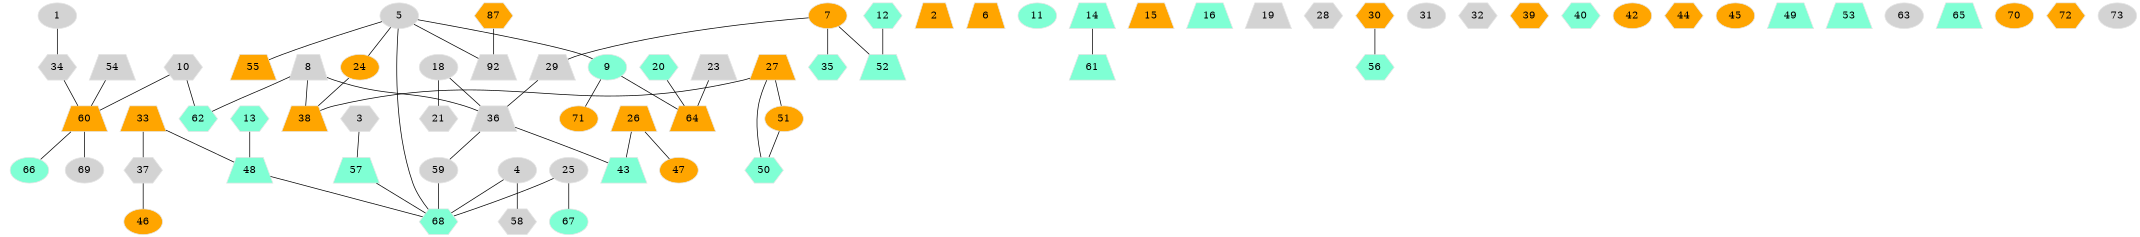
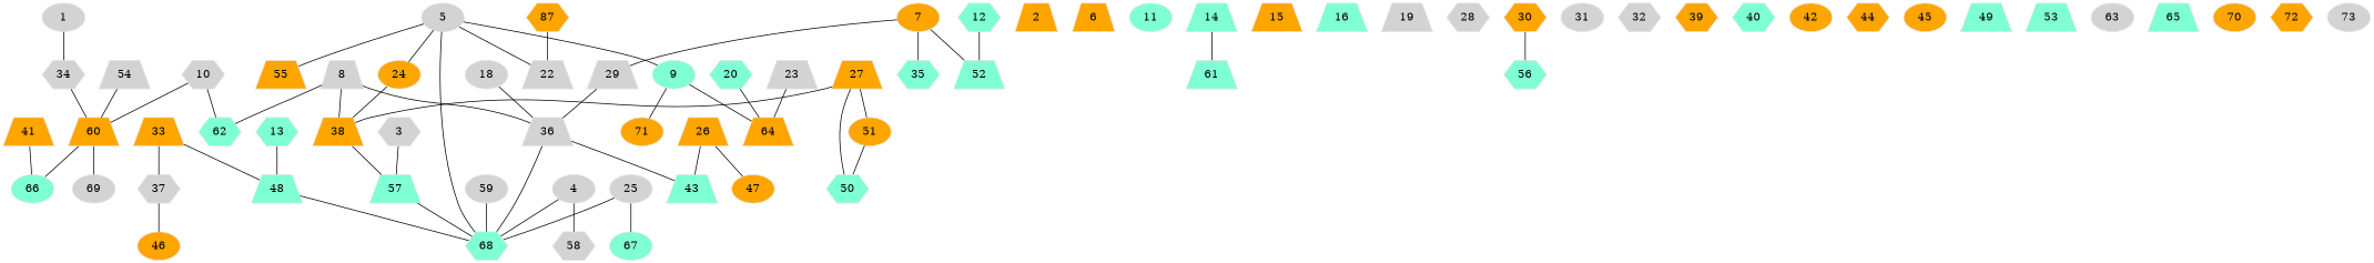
  graph {
    node [color=gray90 fillcolor=lightgrey shape=trapezium style=filled]
    1 [shape=ellipse]
    34 [shape=hexagon]
    60 [fillcolor=orange]
    2 [fillcolor=orange]
    3 [shape=hexagon]
    57 [fillcolor=aquamarine]
    68 [fillcolor=aquamarine shape=hexagon]
    4 [shape=ellipse]
    58 [shape=hexagon]
    5 [shape=ellipse]
    9 [fillcolor=aquamarine shape=ellipse]
-   22 [label=92]
+   22
    24 [fillcolor=orange shape=ellipse]
    55 [fillcolor=orange]
    71 [fillcolor=orange shape=ellipse]
    64 [fillcolor=orange]
    38 [fillcolor=orange]
    6 [fillcolor=orange]
    7 [fillcolor=orange shape=ellipse]
    29
    35 [fillcolor=aquamarine shape=hexagon]
    52 [fillcolor=aquamarine]
    36
    8
    62 [fillcolor=aquamarine shape=hexagon]
    43 [fillcolor=aquamarine]
    10 [shape=hexagon]
    66 [fillcolor=aquamarine shape=ellipse]
    69 [shape=ellipse]
    11 [fillcolor=aquamarine shape=ellipse]
    12 [fillcolor=aquamarine shape=hexagon]
    13 [fillcolor=aquamarine shape=hexagon]
    48 [fillcolor=aquamarine]
    14 [fillcolor=aquamarine]
    61 [fillcolor=aquamarine]
    15 [fillcolor=orange]
    16 [fillcolor=aquamarine]
    n38 [fillcolor=orange label=87 shape=hexagon]
    18 [shape=ellipse]
-   21 [shape=hexagon]
    19
    20 [fillcolor=aquamarine shape=hexagon]
    23
    25 [shape=ellipse]
    67 [fillcolor=aquamarine shape=ellipse]
    26 [fillcolor=orange]
    47 [fillcolor=orange shape=ellipse]
    27 [fillcolor=orange]
    50 [fillcolor=aquamarine shape=hexagon]
    51 [fillcolor=orange shape=ellipse]
    28 [shape=hexagon]
    30 [fillcolor=orange shape=hexagon]
    56 [fillcolor=aquamarine shape=hexagon]
    31 [shape=ellipse]
    32 [shape=hexagon]
    33 [fillcolor=orange]
    37 [shape=hexagon]
    46 [fillcolor=orange shape=ellipse]
    39 [fillcolor=orange shape=hexagon]
    40 [fillcolor=aquamarine shape=hexagon]
+   41 [fillcolor=orange]
    42 [fillcolor=orange shape=ellipse]
    44 [fillcolor=orange shape=hexagon]
    45 [fillcolor=orange shape=ellipse]
    49 [fillcolor=aquamarine]
    53 [fillcolor=aquamarine]
    54
    59 [shape=ellipse]
    63 [shape=ellipse]
    65 [fillcolor=aquamarine]
    70 [fillcolor=orange shape=ellipse]
    72 [fillcolor=orange shape=hexagon]
    73 [shape=ellipse]
    1 -- 34
    34 -- 60
    60 -- 66
    60 -- 69
    3 -- 57
    57 -- 68
    4 -- 68
    4 -- 58
    5 -- 68
    5 -- 9
    5 -- 22
    5 -- 24
    5 -- 55
    9 -- 71
    9 -- 64
    24 -- 38
+   38 -- 57
    7 -- 29
    7 -- 35
    7 -- 52
    29 -- 36
-   36 -- 59
+   36 -- 68
    36 -- 43
    8 -- 38
    8 -- 36
    8 -- 62
    10 -- 60
    10 -- 62
    12 -- 52
    13 -- 48
    48 -- 68
    14 -- 61
    n38 -- 22
    18 -- 36
-   18 -- 21
    20 -- 64
    23 -- 64
    25 -- 68
    25 -- 67
    26 -- 43
    26 -- 47
    27 -- 38
    27 -- 50
    27 -- 51
    51 -- 50
    30 -- 56
    33 -- 48
    33 -- 37
    37 -- 46
+   41 -- 66
    54 -- 60
    59 -- 68
  }
